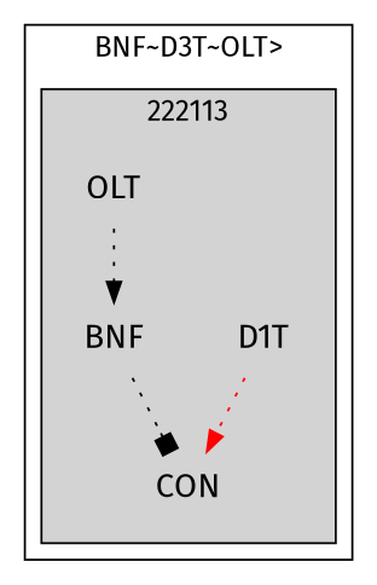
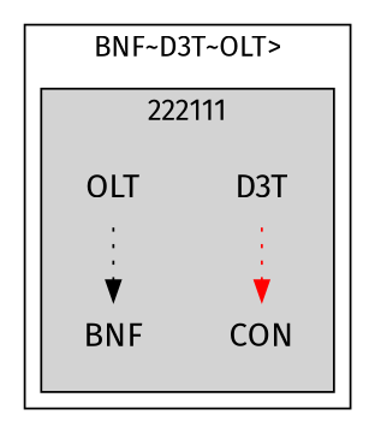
  strict digraph {
    compound=false
    fontname="Fira Sans"
    labelloc=t
    node [fontname="Fira Sans" fontsize=16 shape=plaintext]
    edge [arrowhead=normal color=black fontname="Fira Sans" style=dotted]
    n1 [label=CON]
    n2 [label=BNF]
-   n3 [label=D1T]
+   n3 [label=D3T]
    n4 [label=OLT]
    subgraph cluster_1 {
      label="BNF~D3T~OLT>"
      subgraph cluster_2 {
-       label=222113
+       label=222111
        style=filled
        n1
        n2
        n3
        n4
      }
    }
-   n2 -> n1 [arrowhead=box]
    n3 -> n1 [color=red]
    n4 -> n2
  }
